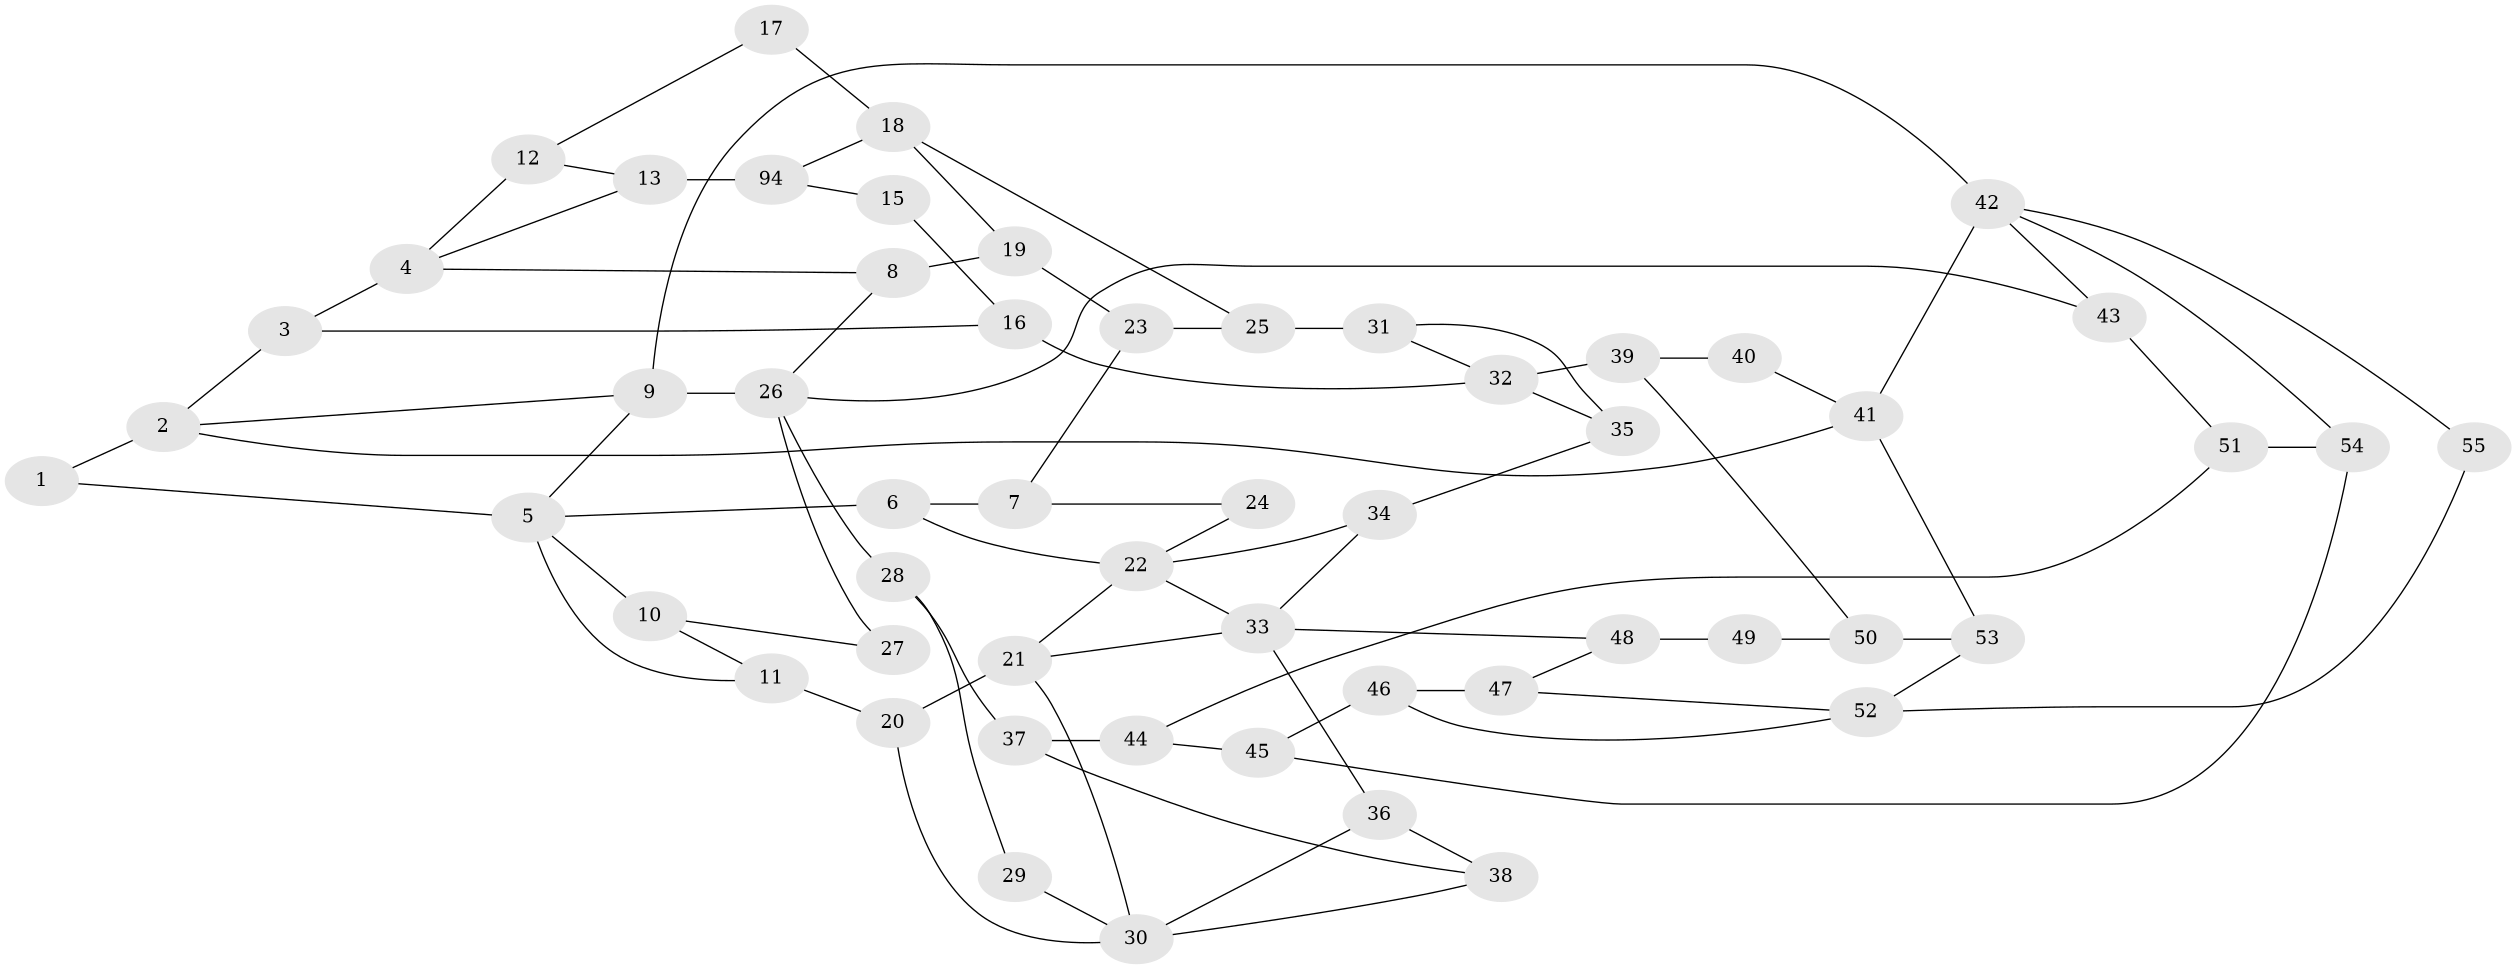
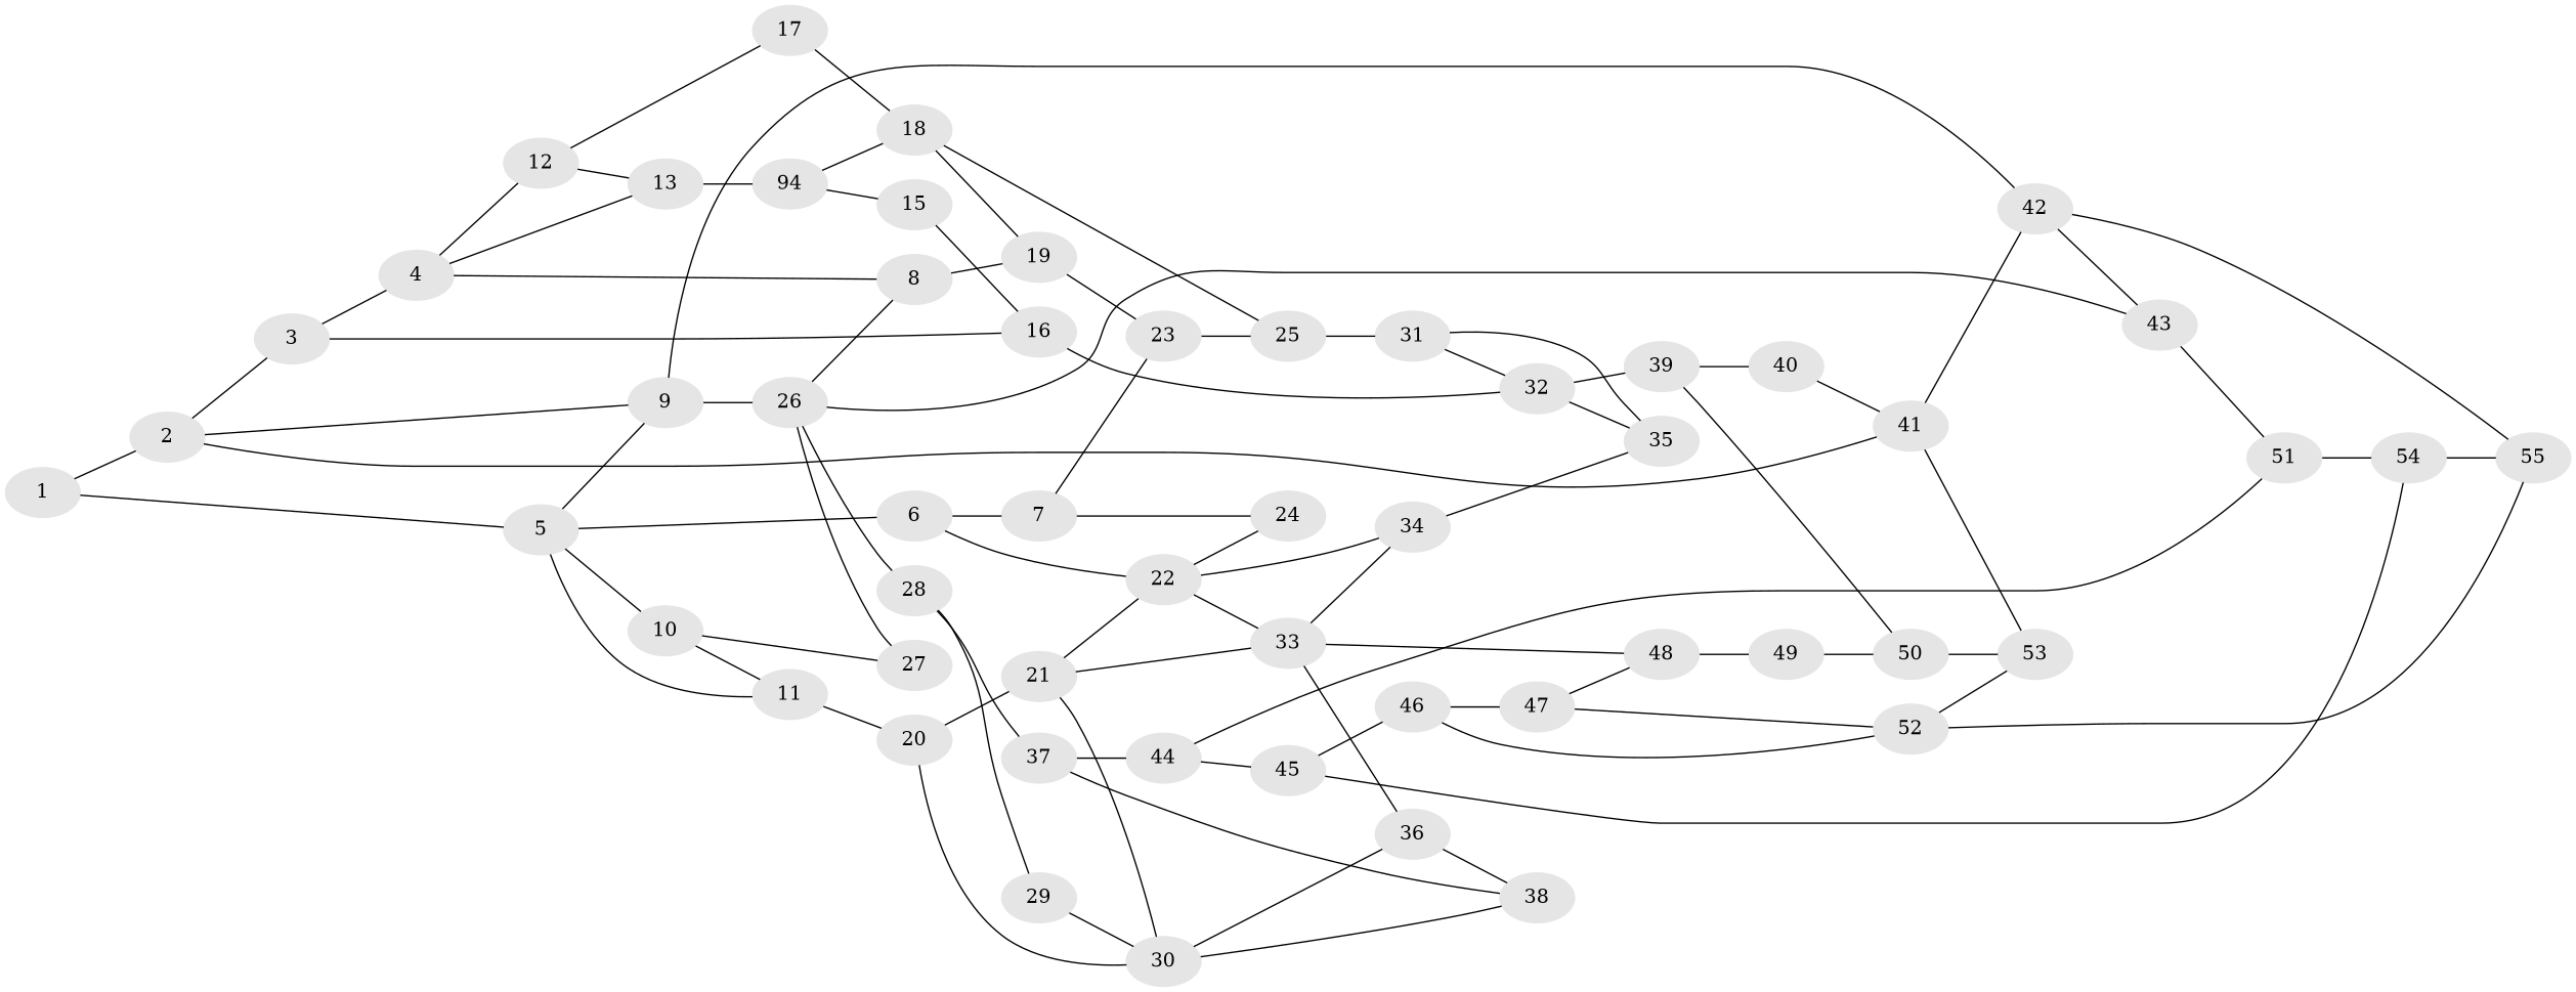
  graph {
    rankdir=LR
    node [color=gray90 style=filled]
    edge [weight=1.0]
    1
    2
    5
    3
    9
    41
    6
    10
    11
    4
    16
    26
    42
    53
    8
    12
    13
    32
    19
    17
    n21 [label=94]
    7
    22
    27
    20
    23
    24
    33
    34
    25
    28
    43
    55
    21
    30
    18
    15
    35
    39
    31
    36
    38
    48
    29
    37
    51
    44
    40
    50
    49
    45
    54
    46
    47
    52
    1 -- 2
    1 -- 5
    2 -- 3
    2 -- 9
    2 -- 41
    5 -- 9
    5 -- 6 [weight=2.0]
    5 -- 10
    5 -- 11
    3 -- 4
    3 -- 16
    9 -- 26
    9 -- 42
    41 -- 42
    41 -- 53
    6 -- 7 [weight=2.0]
    6 -- 22
    10 -- 11
    10 -- 27
    11 -- 20
    4 -- 8
    4 -- 12
    4 -- 13
    16 -- 32
    26 -- 8
    26 -- 27 [weight=2.0]
    26 -- 28 [weight=2.0]
    26 -- 43
    42 -- 43
    42 -- 55
    8 -- 19
    12 -- 13
    12 -- 17
    13 -- n21
    32 -- 35
    32 -- 39 [weight=2.0]
    19 -- 23
    17 -- 18 [weight=2.0]
    n21 -- 18 [weight=2.0]
    n21 -- 15 [weight=2.0]
    7 -- 23
    7 -- 24 [weight=2.0]
    22 -- 24
    22 -- 33
    22 -- 34
    20 -- 21
    20 -- 30
    23 -- 25
    33 -- 34
    33 -- 36
    33 -- 48 [weight=2.0]
    34 -- 35
    25 -- 31
    28 -- 29
    28 -- 37 [weight=2.0]
    43 -- 51
    21 -- 22
    21 -- 33
    21 -- 30
    30 -- 36
    30 -- 38
    18 -- 19
    18 -- 25
    15 -- 16
    39 -- 40 [weight=2.0]
    39 -- 50 [weight=2.0]
    31 -- 32
    31 -- 35
    36 -- 38
    48 -- 49
    29 -- 30 [weight=2.0]
    37 -- 38 [weight=2.0]
    37 -- 44 [weight=2.0]
    51 -- 54
    44 -- 51
    44 -- 45
    40 -- 41
    50 -- 53 [weight=2.0]
    49 -- 50 [weight=2.0]
    45 -- 54
    45 -- 46 [weight=2.0]
-   54 -- 42
+   54 -- 55
    46 -- 47 [weight=2.0]
    46 -- 52
    47 -- 48 [weight=2.0]
    47 -- 52
    52 -- 53 [weight=2.0]
    52 -- 55
  }
